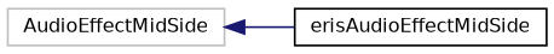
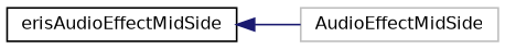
  digraph {
    rankdir=LR
    fontname="DejaVu Sans"
    node [fillcolor=white fontname="DejaVu Sans" fontsize=10 shape=record style=filled]
    n1 [color=grey75 height=0.2 label=AudioEffectMidSide width=0.4]
    n2 [color=black height=0.2 label=erisAudioEffectMidSide width=0.4]
-   n1 -> n2 [color=midnightblue dir=back fontname="DejaVu Sans" fontsize=10 labelfontname=Helvetica labelfontsize=10 style=solid]
+   n2 -> n1 [color=midnightblue dir=back fontname="DejaVu Sans" fontsize=10 labelfontname=Helvetica labelfontsize=10 style=solid]
  }
